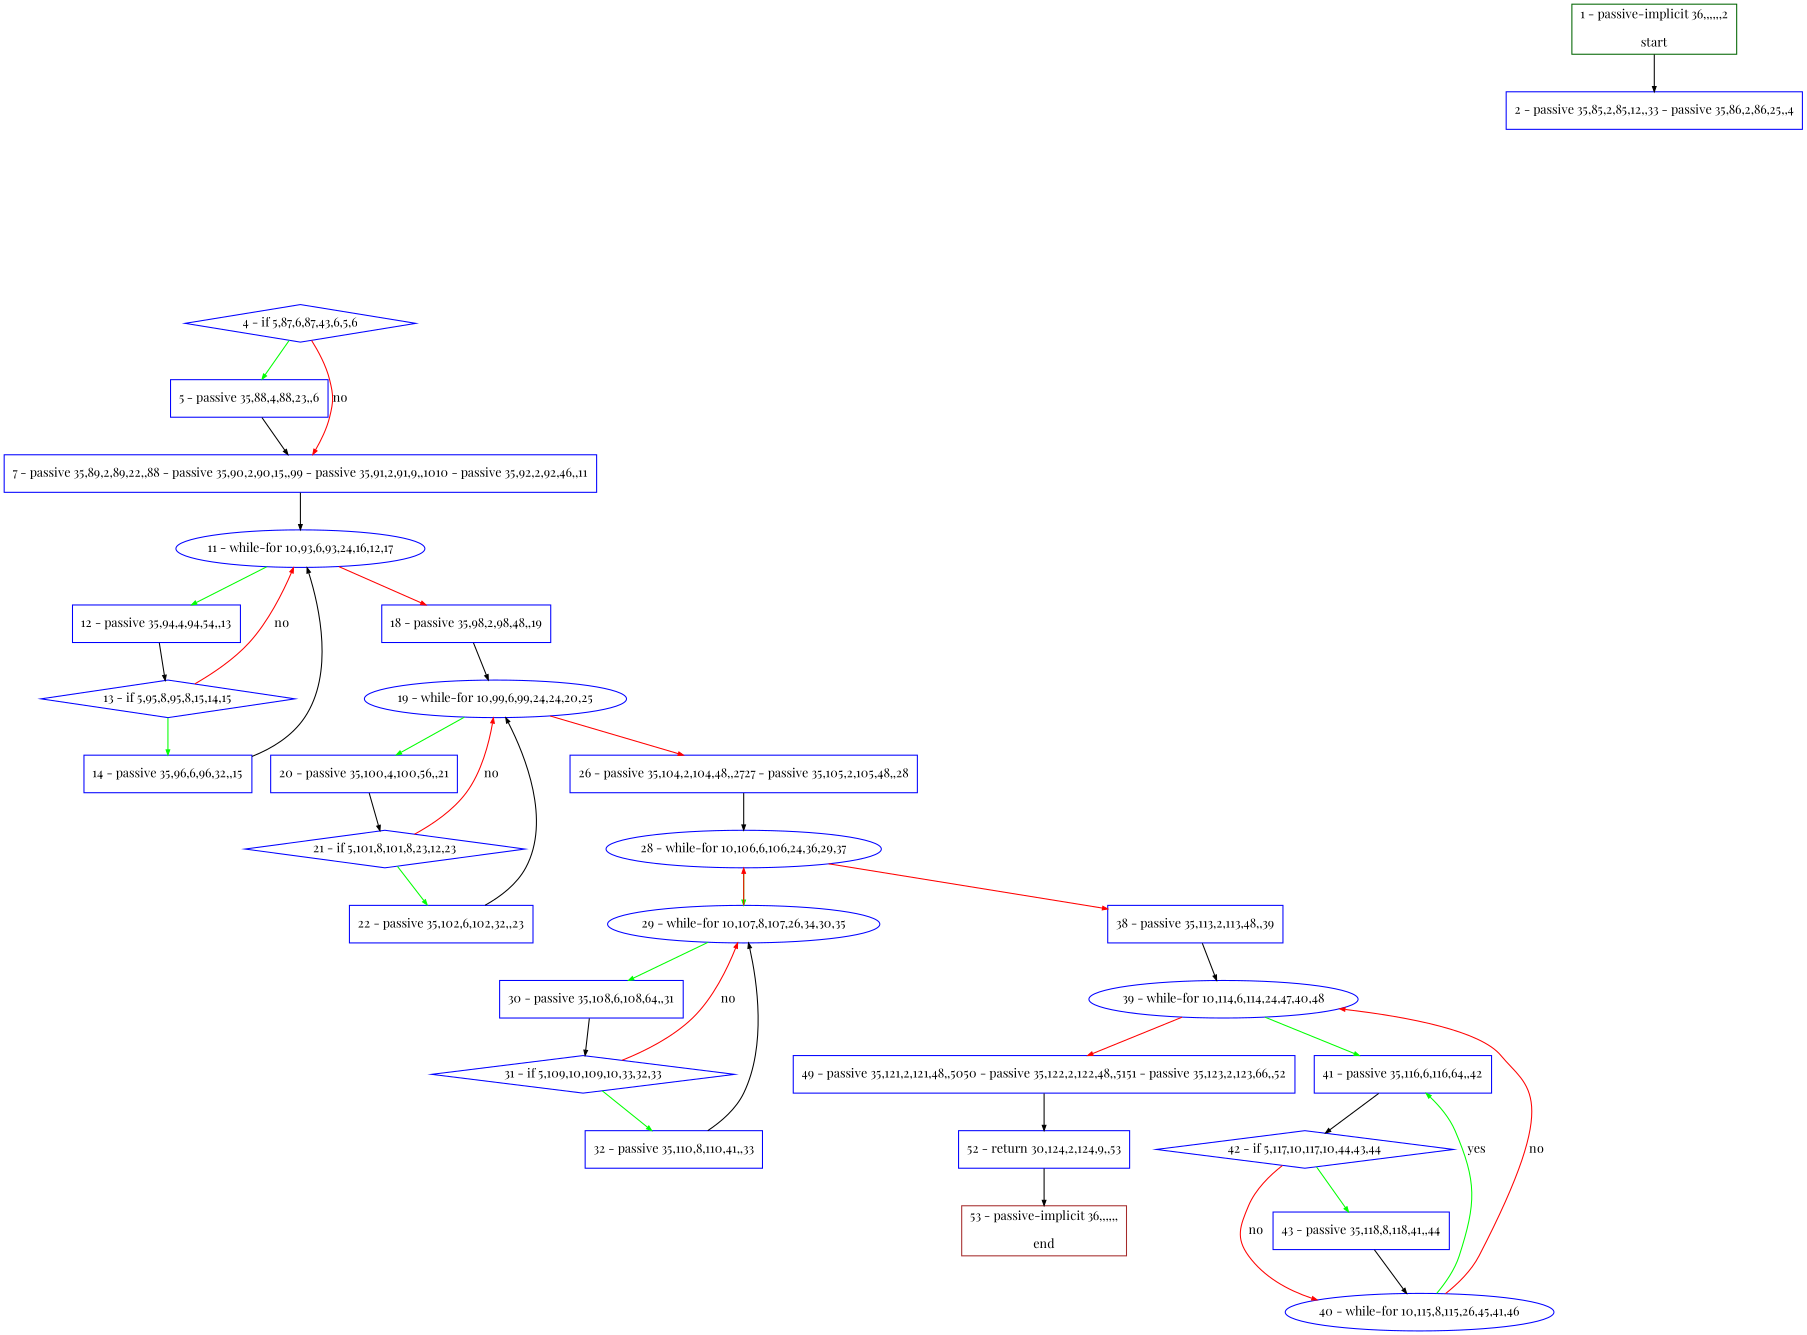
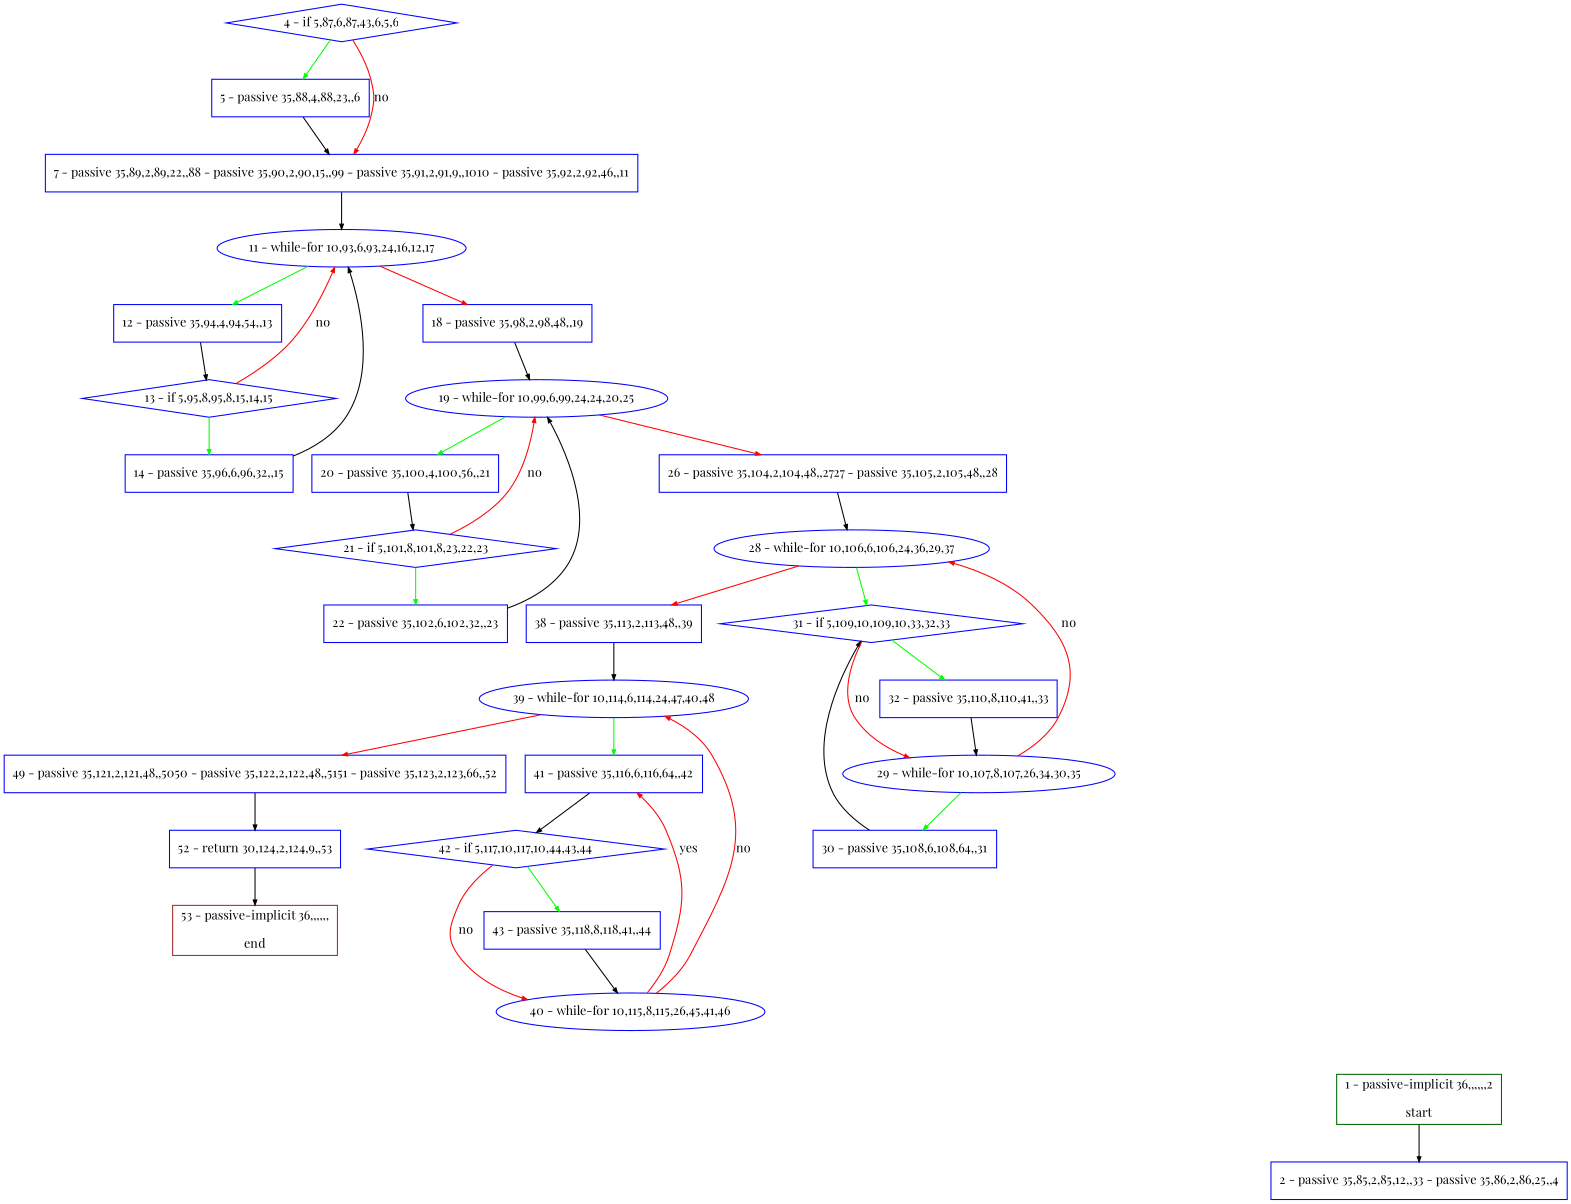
  digraph {
    bgcolor=white
    compound=true
    fillcolor="#FFFFCC"
    fontname="Playfair Display"
    fontsize=12
    pack=true
    packmode=clust
    style="rounded,filled"
    node [color="#0000ff" compound=true fillcolor="#ffffff" fixedsize=false fontname="Playfair Display" fontsize=12 node_initialized=no shape=box style=filled]
    edge [arrowhead=normal arrowsize=0.5 arrowtail=none color="#000000" compound=true dir=forward fontcolor=black fontname="Playfair Display" fontsize=12]
    n1 [label="2 - passive 35,85,2,85,12,,33 - passive 35,86,2,86,25,,4"]
    n2 [label="4 - if 5,87,6,87,43,6,5,6" shape=diamond]
    n3 [label="5 - passive 35,88,4,88,23,,6"]
    n4 [label="7 - passive 35,89,2,89,22,,88 - passive 35,90,2,90,15,,99 - passive 35,91,2,91,9,,1010 - passive 35,92,2,92,46,,11"]
    n5 [color="#006400" label="1 - passive-implicit 36,,,,,,2\n\nstart"]
    n6 [label="11 - while-for 10,93,6,93,24,16,12,17" shape=oval]
    n7 [label="12 - passive 35,94,4,94,54,,13"]
    n8 [label="18 - passive 35,98,2,98,48,,19"]
    n9 [label="13 - if 5,95,8,95,8,15,14,15" shape=diamond]
    n10 [label="19 - while-for 10,99,6,99,24,24,20,25" shape=oval]
    n11 [label="14 - passive 35,96,6,96,32,,15"]
    n12 [label="20 - passive 35,100,4,100,56,,21"]
    n13 [label="26 - passive 35,104,2,104,48,,2727 - passive 35,105,2,105,48,,28"]
-   n14 [label="21 - if 5,101,8,101,8,23,12,23" shape=diamond]
+   n14 [label="21 - if 5,101,8,101,8,23,22,23" shape=diamond]
    n15 [label="28 - while-for 10,106,6,106,24,36,29,37" shape=oval]
    n16 [label="22 - passive 35,102,6,102,32,,23"]
    n17 [label="29 - while-for 10,107,8,107,26,34,30,35" shape=oval]
    n18 [label="38 - passive 35,113,2,113,48,,39"]
    n19 [label="30 - passive 35,108,6,108,64,,31"]
    n20 [label="39 - while-for 10,114,6,114,24,47,40,48" shape=oval]
    n21 [label="31 - if 5,109,10,109,10,33,32,33" shape=diamond]
    n22 [label="49 - passive 35,121,2,121,48,,5050 - passive 35,122,2,122,48,,5151 - passive 35,123,2,123,66,,52"]
    n23 [label="41 - passive 35,116,6,116,64,,42"]
    n24 [label="32 - passive 35,110,8,110,41,,33"]
    n25 [label="40 - while-for 10,115,8,115,26,45,41,46" shape=oval]
    n26 [label="52 - return 30,124,2,124,9,,53"]
    n27 [label="42 - if 5,117,10,117,10,44,43,44" shape=diamond]
    n28 [color="#a52a2a" label="53 - passive-implicit 36,,,,,,\n\nend"]
    n29 [label="43 - passive 35,118,8,118,41,,44"]
    n2 -> n3 [color="#00ff00" label=yes]
    n2 -> n4 [color="#ff0000" label=no]
    n3 -> n4
    n4 -> n6
    n5 -> n1
    n6 -> n7 [color="#00ff00" label=yes]
    n6 -> n8 [color="#ff0000" label=no]
    n7 -> n9
    n8 -> n10
    n9 -> n6 [color="#ff0000" label=no]
    n9 -> n11 [color="#00ff00" label=yes]
    n10 -> n12 [color="#00ff00" label=no]
    n10 -> n13 [color="#ff0000" label=no]
    n11 -> n6
    n12 -> n14
    n13 -> n15
    n14 -> n10 [color="#ff0000" label=no]
    n14 -> n16 [color="#00ff00" label=yes]
-   n15 -> n17 [color="#00ff00" label=yes]
+   n15 -> n21 [color="#00ff00" label=yes]
    n15 -> n18 [color="#ff0000" label=no]
    n16 -> n10
    n17 -> n15 [color="#ff0000" label=no]
    n17 -> n19 [color="#00ff00" label=yes]
    n18 -> n20
    n19 -> n21
    n20 -> n22 [color="#ff0000" label=no]
    n20 -> n23 [color="#00ff00" label=yes]
    n21 -> n17 [color="#ff0000" label=no]
    n21 -> n24 [color="#00ff00" label=yes]
    n22 -> n26
    n23 -> n27
    n24 -> n17
    n25 -> n20 [color="#ff0000" label=no]
-   n25 -> n23 [color="#00ff00" label=yes]
+   n25 -> n23 [color="#ff0000" label=yes]
    n26 -> n28
    n27 -> n25 [color="#ff0000" label=no]
    n27 -> n29 [color="#00ff00" label=yes]
    n29 -> n25
  }
